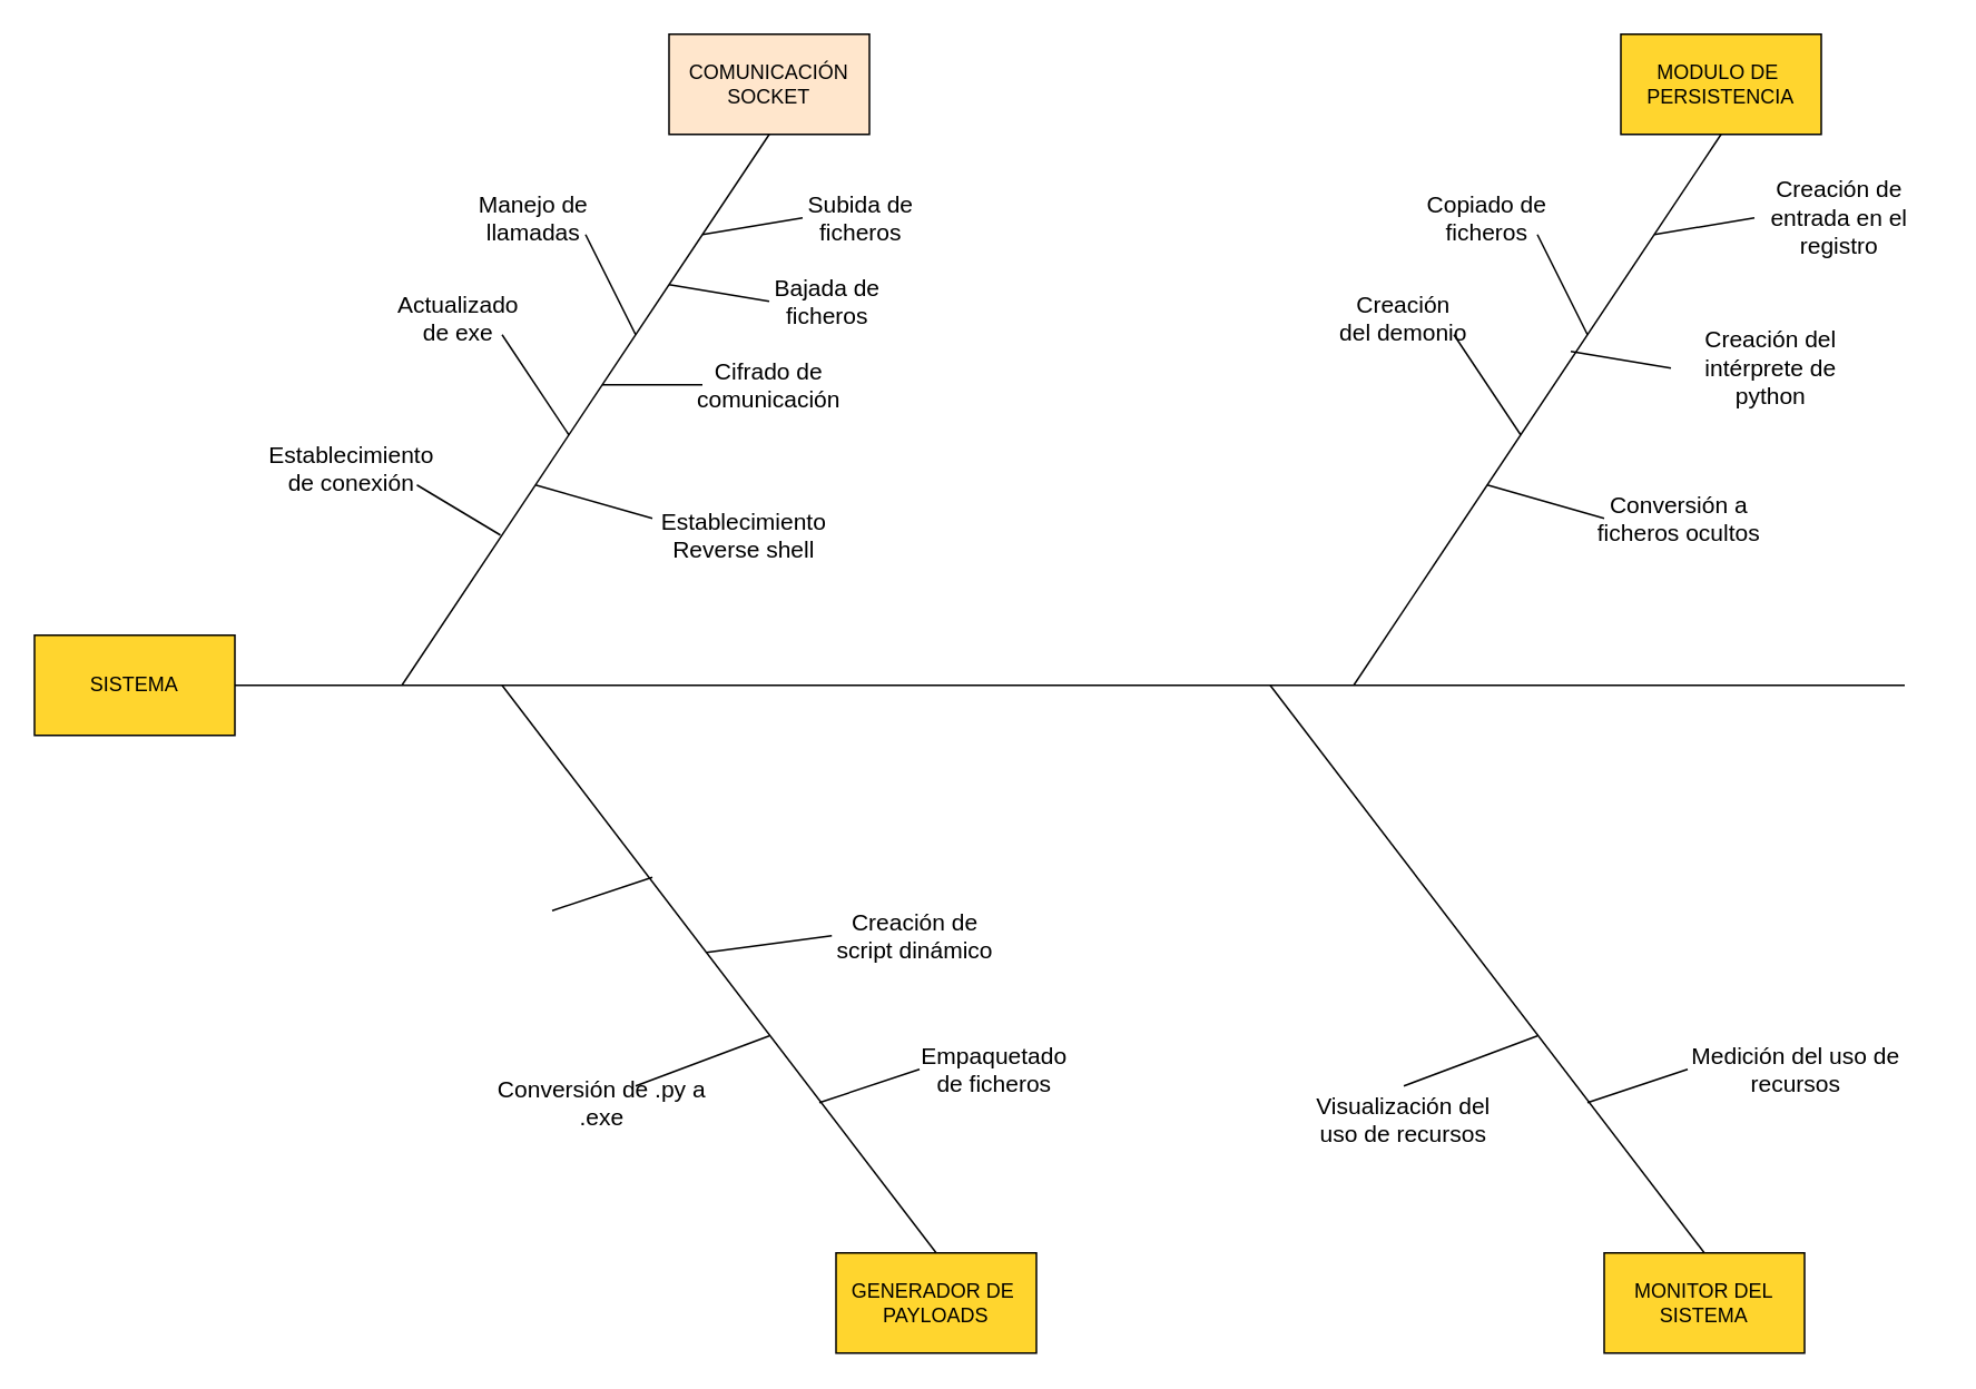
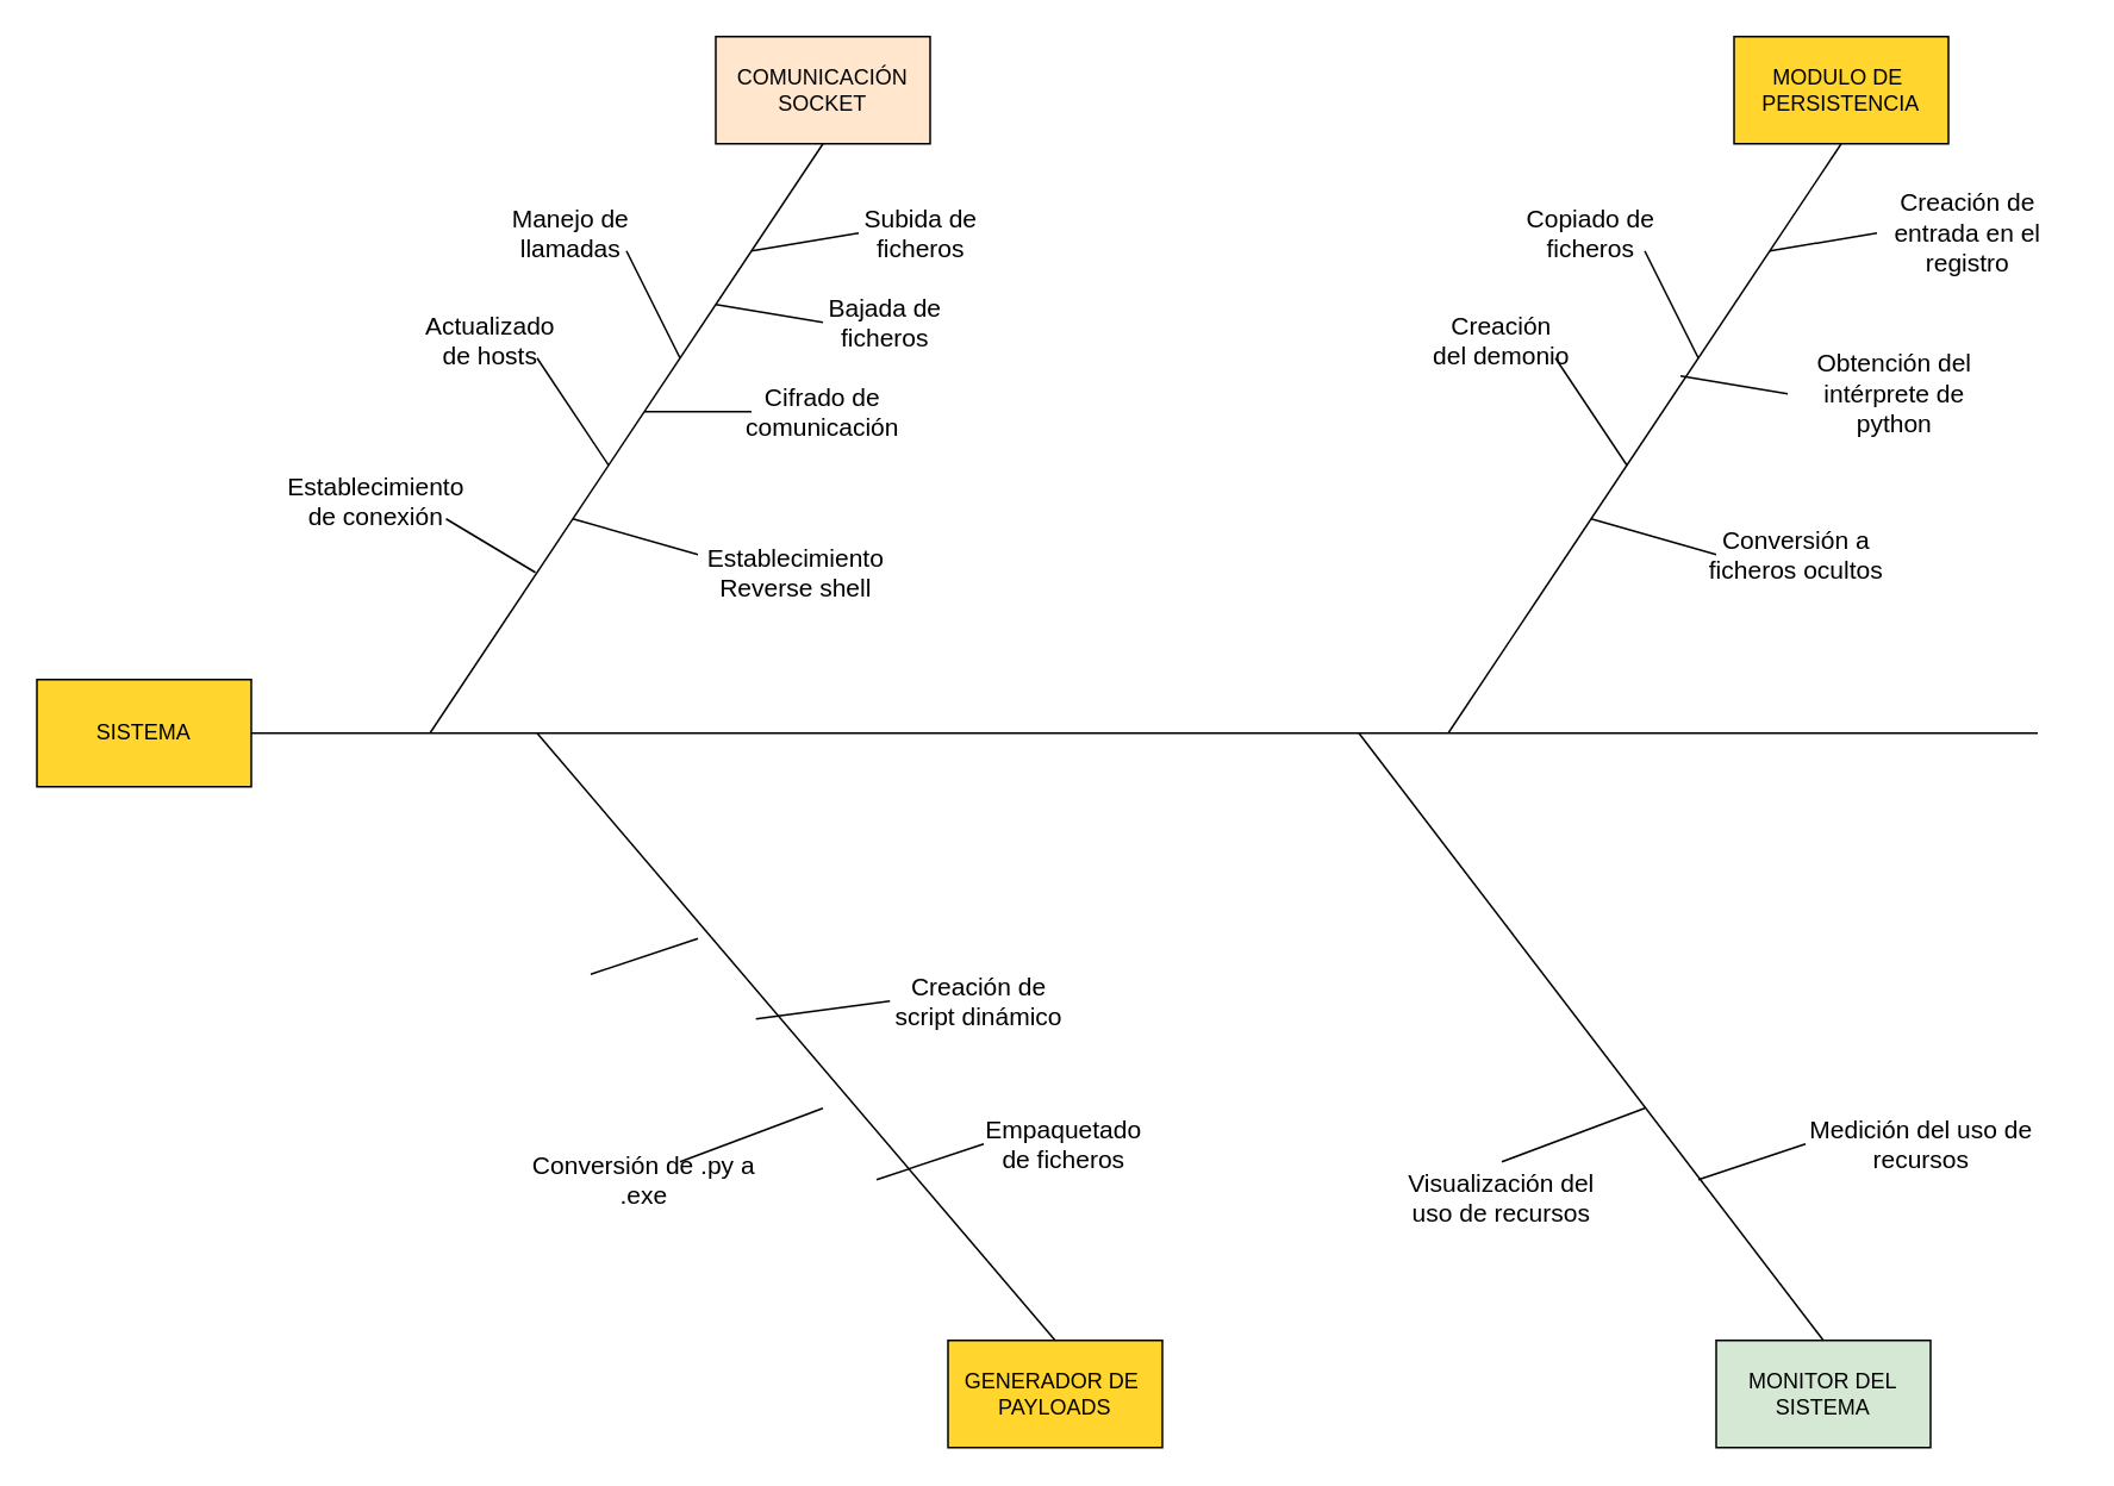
  <mxCell id="0" />
  <mxCell id="1" parent="0" />
  <mxCell id="2" value="" style="endArrow=none;html=1;" edge="1" parent="1"><mxGeometry width="50" height="50" relative="1" as="geometry"><mxPoint x="140" y="410" as="sourcePoint" /><mxPoint x="1140" y="409.996" as="targetPoint" /></mxGeometry></mxCell>
  <mxCell id="3" value="SISTEMA" style="rounded=0;whiteSpace=wrap;html=1;fillColor=#FFD52E;" vertex="1" parent="1"><mxGeometry x="20" y="380" width="120" height="60" as="geometry" /></mxCell>
  <mxCell id="4" value="" style="endArrow=none;html=1;" edge="1" parent="1"><mxGeometry width="50" height="50" relative="1" as="geometry"><mxPoint x="240" y="410" as="sourcePoint" /><mxPoint x="460" y="80" as="targetPoint" /></mxGeometry></mxCell>
  <mxCell id="5" value="COMUNICACIÓN&lt;br&gt;SOCKET" style="rounded=0;whiteSpace=wrap;html=1;fillColor=#ffe6cc;" vertex="1" parent="1"><mxGeometry x="400" y="20" width="120" height="60" as="geometry" /></mxCell>
  <mxCell id="6" value="MODULO DE&amp;nbsp;&lt;br&gt;PERSISTENCIA" style="rounded=0;whiteSpace=wrap;html=1;fillColor=#FFD52E;" vertex="1" parent="1"><mxGeometry x="970" y="20" width="120" height="60" as="geometry" /></mxCell>
- <mxCell id="7" value="GENERADOR DE&amp;nbsp;&lt;br&gt;PAYLOADS" style="rounded=0;whiteSpace=wrap;html=1;fillColor=#FFD52E;" vertex="1" parent="1"><mxGeometry x="500" y="750" width="120" height="60" as="geometry" /></mxCell>
- <mxCell id="8" value="MONITOR DEL&lt;br&gt;SISTEMA" style="rounded=0;whiteSpace=wrap;html=1;fillColor=#FFD52E;" vertex="1" parent="1"><mxGeometry x="960" y="750" width="120" height="60" as="geometry" /></mxCell>
+ <mxCell id="7" value="GENERADOR DE&amp;nbsp;&lt;br&gt;PAYLOADS" style="rounded=0;whiteSpace=wrap;html=1;fillColor=#FFD52E;" vertex="1" parent="1"><mxGeometry x="530" y="750" width="120" height="60" as="geometry" /></mxCell>
+ <mxCell id="8" value="MONITOR DEL&lt;br&gt;SISTEMA" style="rounded=0;whiteSpace=wrap;html=1;fillColor=#d5e8d4;" vertex="1" parent="1"><mxGeometry x="960" y="750" width="120" height="60" as="geometry" /></mxCell>
  <mxCell id="9" value="" style="endArrow=none;html=1;" edge="1" parent="1"><mxGeometry width="50" height="50" relative="1" as="geometry"><mxPoint x="420" y="140" as="sourcePoint" /><mxPoint x="480" y="130" as="targetPoint" /></mxGeometry></mxCell>
  <mxCell id="10" value="" style="endArrow=none;html=1;" edge="1" parent="1"><mxGeometry width="50" height="50" relative="1" as="geometry"><mxPoint x="400" y="170" as="sourcePoint" /><mxPoint x="460" y="180" as="targetPoint" /></mxGeometry></mxCell>
  <mxCell id="11" value="" style="endArrow=none;html=1;" edge="1" parent="1"><mxGeometry width="50" height="50" relative="1" as="geometry"><mxPoint x="360" y="230" as="sourcePoint" /><mxPoint x="420" y="230" as="targetPoint" /></mxGeometry></mxCell>
  <mxCell id="12" value="" style="endArrow=none;html=1;" edge="1" parent="1"><mxGeometry width="50" height="50" relative="1" as="geometry"><mxPoint x="299" y="320" as="sourcePoint" /><mxPoint x="249" y="290" as="targetPoint" /></mxGeometry></mxCell>
  <mxCell id="13" value="" style="endArrow=none;html=1;" edge="1" parent="1"><mxGeometry width="50" height="50" relative="1" as="geometry"><mxPoint x="340" y="260" as="sourcePoint" /><mxPoint x="300" y="200" as="targetPoint" /></mxGeometry></mxCell>
  <mxCell id="14" value="" style="endArrow=none;html=1;" edge="1" parent="1"><mxGeometry width="50" height="50" relative="1" as="geometry"><mxPoint x="320" y="290" as="sourcePoint" /><mxPoint x="390" y="310" as="targetPoint" /></mxGeometry></mxCell>
  <mxCell id="15" value="" style="endArrow=none;html=1;" edge="1" parent="1"><mxGeometry width="50" height="50" relative="1" as="geometry"><mxPoint x="380" y="200" as="sourcePoint" /><mxPoint x="350" y="140" as="targetPoint" /></mxGeometry></mxCell>
  <mxCell id="16" value="" style="endArrow=none;html=1;" edge="1" parent="1"><mxGeometry width="50" height="50" relative="1" as="geometry"><mxPoint x="810" y="410" as="sourcePoint" /><mxPoint x="1030" y="80" as="targetPoint" /></mxGeometry></mxCell>
  <mxCell id="17" value="" style="endArrow=none;html=1;" edge="1" parent="1"><mxGeometry width="50" height="50" relative="1" as="geometry"><mxPoint x="990" y="140" as="sourcePoint" /><mxPoint x="1050" y="130" as="targetPoint" /></mxGeometry></mxCell>
  <mxCell id="18" value="" style="endArrow=none;html=1;" edge="1" parent="1"><mxGeometry width="50" height="50" relative="1" as="geometry"><mxPoint x="940" y="210" as="sourcePoint" /><mxPoint x="1000" y="220" as="targetPoint" /></mxGeometry></mxCell>
  <mxCell id="19" value="" style="endArrow=none;html=1;" edge="1" parent="1"><mxGeometry width="50" height="50" relative="1" as="geometry"><mxPoint x="910" y="260" as="sourcePoint" /><mxPoint x="870" y="200" as="targetPoint" /></mxGeometry></mxCell>
  <mxCell id="20" value="" style="endArrow=none;html=1;" edge="1" parent="1"><mxGeometry width="50" height="50" relative="1" as="geometry"><mxPoint x="890" y="290" as="sourcePoint" /><mxPoint x="960" y="310" as="targetPoint" /></mxGeometry></mxCell>
  <mxCell id="21" value="" style="endArrow=none;html=1;" edge="1" parent="1"><mxGeometry width="50" height="50" relative="1" as="geometry"><mxPoint x="950" y="200" as="sourcePoint" /><mxPoint x="920" y="140" as="targetPoint" /></mxGeometry></mxCell>
  <mxCell id="22" value="" style="endArrow=none;html=1;exitX=0.5;exitY=0;exitDx=0;exitDy=0;" edge="1" parent="1" source="7"><mxGeometry width="50" height="50" relative="1" as="geometry"><mxPoint x="300" y="790" as="sourcePoint" /><mxPoint x="300" y="410" as="targetPoint" /></mxGeometry></mxCell>
  <mxCell id="23" value="" style="endArrow=none;html=1;" edge="1" parent="1"><mxGeometry width="50" height="50" relative="1" as="geometry"><mxPoint x="497.5" y="560" as="sourcePoint" /><mxPoint x="422.5" y="570" as="targetPoint" /></mxGeometry></mxCell>
  <mxCell id="24" value="" style="endArrow=none;html=1;" edge="1" parent="1"><mxGeometry width="50" height="50" relative="1" as="geometry"><mxPoint x="550" y="640" as="sourcePoint" /><mxPoint x="490" y="660" as="targetPoint" /></mxGeometry></mxCell>
  <mxCell id="25" value="" style="endArrow=none;html=1;" edge="1" parent="1"><mxGeometry width="50" height="50" relative="1" as="geometry"><mxPoint x="380" y="650" as="sourcePoint" /><mxPoint x="460" y="620" as="targetPoint" /></mxGeometry></mxCell>
  <mxCell id="26" value="" style="endArrow=none;html=1;" edge="1" parent="1"><mxGeometry width="50" height="50" relative="1" as="geometry"><mxPoint x="330" y="545" as="sourcePoint" /><mxPoint x="390" y="525" as="targetPoint" /></mxGeometry></mxCell>
  <mxCell id="27" value="" style="endArrow=none;html=1;exitX=0.5;exitY=0;exitDx=0;exitDy=0;" edge="1" parent="1"><mxGeometry width="50" height="50" relative="1" as="geometry"><mxPoint x="1020" y="750" as="sourcePoint" /><mxPoint x="760" y="410" as="targetPoint" /></mxGeometry></mxCell>
  <mxCell id="28" value="" style="endArrow=none;html=1;" edge="1" parent="1"><mxGeometry width="50" height="50" relative="1" as="geometry"><mxPoint x="1010" y="640" as="sourcePoint" /><mxPoint x="950" y="660" as="targetPoint" /></mxGeometry></mxCell>
  <mxCell id="29" value="" style="endArrow=none;html=1;" edge="1" parent="1"><mxGeometry width="50" height="50" relative="1" as="geometry"><mxPoint x="840" y="650" as="sourcePoint" /><mxPoint x="920" y="620" as="targetPoint" /></mxGeometry></mxCell>
  <mxCell id="30" value="&lt;font style=&quot;font-size: 14px&quot;&gt;Subida de ficheros&lt;/font&gt;" style="text;html=1;strokeColor=none;fillColor=none;align=center;verticalAlign=middle;whiteSpace=wrap;rounded=0;" vertex="1" parent="1"><mxGeometry x="470" y="120" width="90" height="20" as="geometry" /></mxCell>
  <mxCell id="31" value="&lt;font style=&quot;font-size: 14px&quot;&gt;Bajada de ficheros&lt;/font&gt;" style="text;html=1;strokeColor=none;fillColor=none;align=center;verticalAlign=middle;whiteSpace=wrap;rounded=0;" vertex="1" parent="1"><mxGeometry x="450" y="170" width="90" height="20" as="geometry" /></mxCell>
  <mxCell id="32" value="&lt;font style=&quot;font-size: 14px&quot;&gt;Manejo de llamadas&lt;/font&gt;" style="text;html=1;strokeColor=none;fillColor=none;align=center;verticalAlign=middle;whiteSpace=wrap;rounded=0;" vertex="1" parent="1"><mxGeometry x="274" y="120" width="90" height="20" as="geometry" /></mxCell>
  <mxCell id="33" value="&lt;font style=&quot;font-size: 14px&quot;&gt;Cifrado de comunicación&lt;/font&gt;" style="text;html=1;strokeColor=none;fillColor=none;align=center;verticalAlign=middle;whiteSpace=wrap;rounded=0;" vertex="1" parent="1"><mxGeometry x="420" y="220" width="80" height="20" as="geometry" /></mxCell>
  <mxCell id="34" value="&lt;font style=&quot;font-size: 14px&quot;&gt;Establecimiento Reverse shell&lt;/font&gt;" style="text;html=1;strokeColor=none;fillColor=none;align=center;verticalAlign=middle;whiteSpace=wrap;rounded=0;" vertex="1" parent="1"><mxGeometry x="400" y="310" width="90" height="20" as="geometry" /></mxCell>
- <mxCell id="35" value="&lt;font style=&quot;font-size: 14px&quot;&gt;Actualizado de exe&lt;/font&gt;" style="text;html=1;strokeColor=none;fillColor=none;align=center;verticalAlign=middle;whiteSpace=wrap;rounded=0;" vertex="1" parent="1"><mxGeometry x="236" y="180" width="76" height="20" as="geometry" /></mxCell>
+ <mxCell id="35" value="&lt;font style=&quot;font-size: 14px&quot;&gt;Actualizado de hosts&lt;/font&gt;" style="text;html=1;strokeColor=none;fillColor=none;align=center;verticalAlign=middle;whiteSpace=wrap;rounded=0;" vertex="1" parent="1"><mxGeometry x="236" y="180" width="76" height="20" as="geometry" /></mxCell>
  <mxCell id="36" value="&lt;font style=&quot;font-size: 14px&quot;&gt;Establecimiento de conexión&lt;/font&gt;" style="text;html=1;strokeColor=none;fillColor=none;align=center;verticalAlign=middle;whiteSpace=wrap;rounded=0;" vertex="1" parent="1"><mxGeometry x="160" y="270" width="100" height="20" as="geometry" /></mxCell>
  <mxCell id="37" value="&lt;font style=&quot;font-size: 14px&quot;&gt;Creación de entrada en el registro&lt;/font&gt;" style="text;html=1;strokeColor=none;fillColor=none;align=center;verticalAlign=middle;whiteSpace=wrap;rounded=0;" vertex="1" parent="1"><mxGeometry x="1041" y="120" width="120" height="20" as="geometry" /></mxCell>
- <mxCell id="38" value="&lt;font style=&quot;font-size: 14px&quot;&gt;Creación del intérprete de python&lt;/font&gt;" style="text;html=1;strokeColor=none;fillColor=none;align=center;verticalAlign=middle;whiteSpace=wrap;rounded=0;" vertex="1" parent="1"><mxGeometry x="1000" y="210" width="120" height="20" as="geometry" /></mxCell>
+ <mxCell id="38" value="&lt;font style=&quot;font-size: 14px&quot;&gt;Obtención del intérprete de python&lt;/font&gt;" style="text;html=1;strokeColor=none;fillColor=none;align=center;verticalAlign=middle;whiteSpace=wrap;rounded=0;" vertex="1" parent="1"><mxGeometry x="1000" y="210" width="120" height="20" as="geometry" /></mxCell>
  <mxCell id="39" value="&lt;font style=&quot;font-size: 14px&quot;&gt;Creación del demonio&lt;/font&gt;" style="text;html=1;strokeColor=none;fillColor=none;align=center;verticalAlign=middle;whiteSpace=wrap;rounded=0;" vertex="1" parent="1"><mxGeometry x="800" y="180" width="80" height="20" as="geometry" /></mxCell>
  <mxCell id="40" value="&lt;font style=&quot;font-size: 14px&quot;&gt;Copiado de ficheros&lt;/font&gt;" style="text;html=1;strokeColor=none;fillColor=none;align=center;verticalAlign=middle;whiteSpace=wrap;rounded=0;" vertex="1" parent="1"><mxGeometry x="850" y="120" width="80" height="20" as="geometry" /></mxCell>
  <mxCell id="41" value="&lt;font style=&quot;font-size: 14px&quot;&gt;Conversión a ficheros ocultos&lt;/font&gt;" style="text;html=1;strokeColor=none;fillColor=none;align=center;verticalAlign=middle;whiteSpace=wrap;rounded=0;" vertex="1" parent="1"><mxGeometry x="950" y="300" width="110" height="20" as="geometry" /></mxCell>
  <mxCell id="42" value="&lt;font style=&quot;font-size: 14px&quot;&gt;Medición del uso de recursos&lt;/font&gt;" style="text;html=1;strokeColor=none;fillColor=none;align=center;verticalAlign=middle;whiteSpace=wrap;rounded=0;" vertex="1" parent="1"><mxGeometry x="1000" y="630" width="150" height="20" as="geometry" /></mxCell>
  <mxCell id="43" value="&lt;font style=&quot;font-size: 14px&quot;&gt;Visualización del uso de recursos&lt;/font&gt;" style="text;html=1;strokeColor=none;fillColor=none;align=center;verticalAlign=middle;whiteSpace=wrap;rounded=0;" vertex="1" parent="1"><mxGeometry x="785" y="660" width="110" height="20" as="geometry" /></mxCell>
  <mxCell id="44" value="&lt;font style=&quot;font-size: 14px&quot;&gt;Empaquetado de ficheros&lt;/font&gt;" style="text;html=1;strokeColor=none;fillColor=none;align=center;verticalAlign=middle;whiteSpace=wrap;rounded=0;" vertex="1" parent="1"><mxGeometry x="550" y="630" width="90" height="20" as="geometry" /></mxCell>
  <mxCell id="45" value="&lt;font style=&quot;font-size: 14px&quot;&gt;Conversión de .py a .exe&lt;/font&gt;" style="text;html=1;strokeColor=none;fillColor=none;align=center;verticalAlign=middle;whiteSpace=wrap;rounded=0;" vertex="1" parent="1"><mxGeometry x="290" y="650" width="140" height="20" as="geometry" /></mxCell>
  <mxCell id="46" value="&lt;font style=&quot;font-size: 14px&quot;&gt;Creación de script dinámico&lt;/font&gt;" style="text;html=1;strokeColor=none;fillColor=none;align=center;verticalAlign=middle;whiteSpace=wrap;rounded=0;" vertex="1" parent="1"><mxGeometry x="495" y="550" width="105" height="20" as="geometry" /></mxCell>
